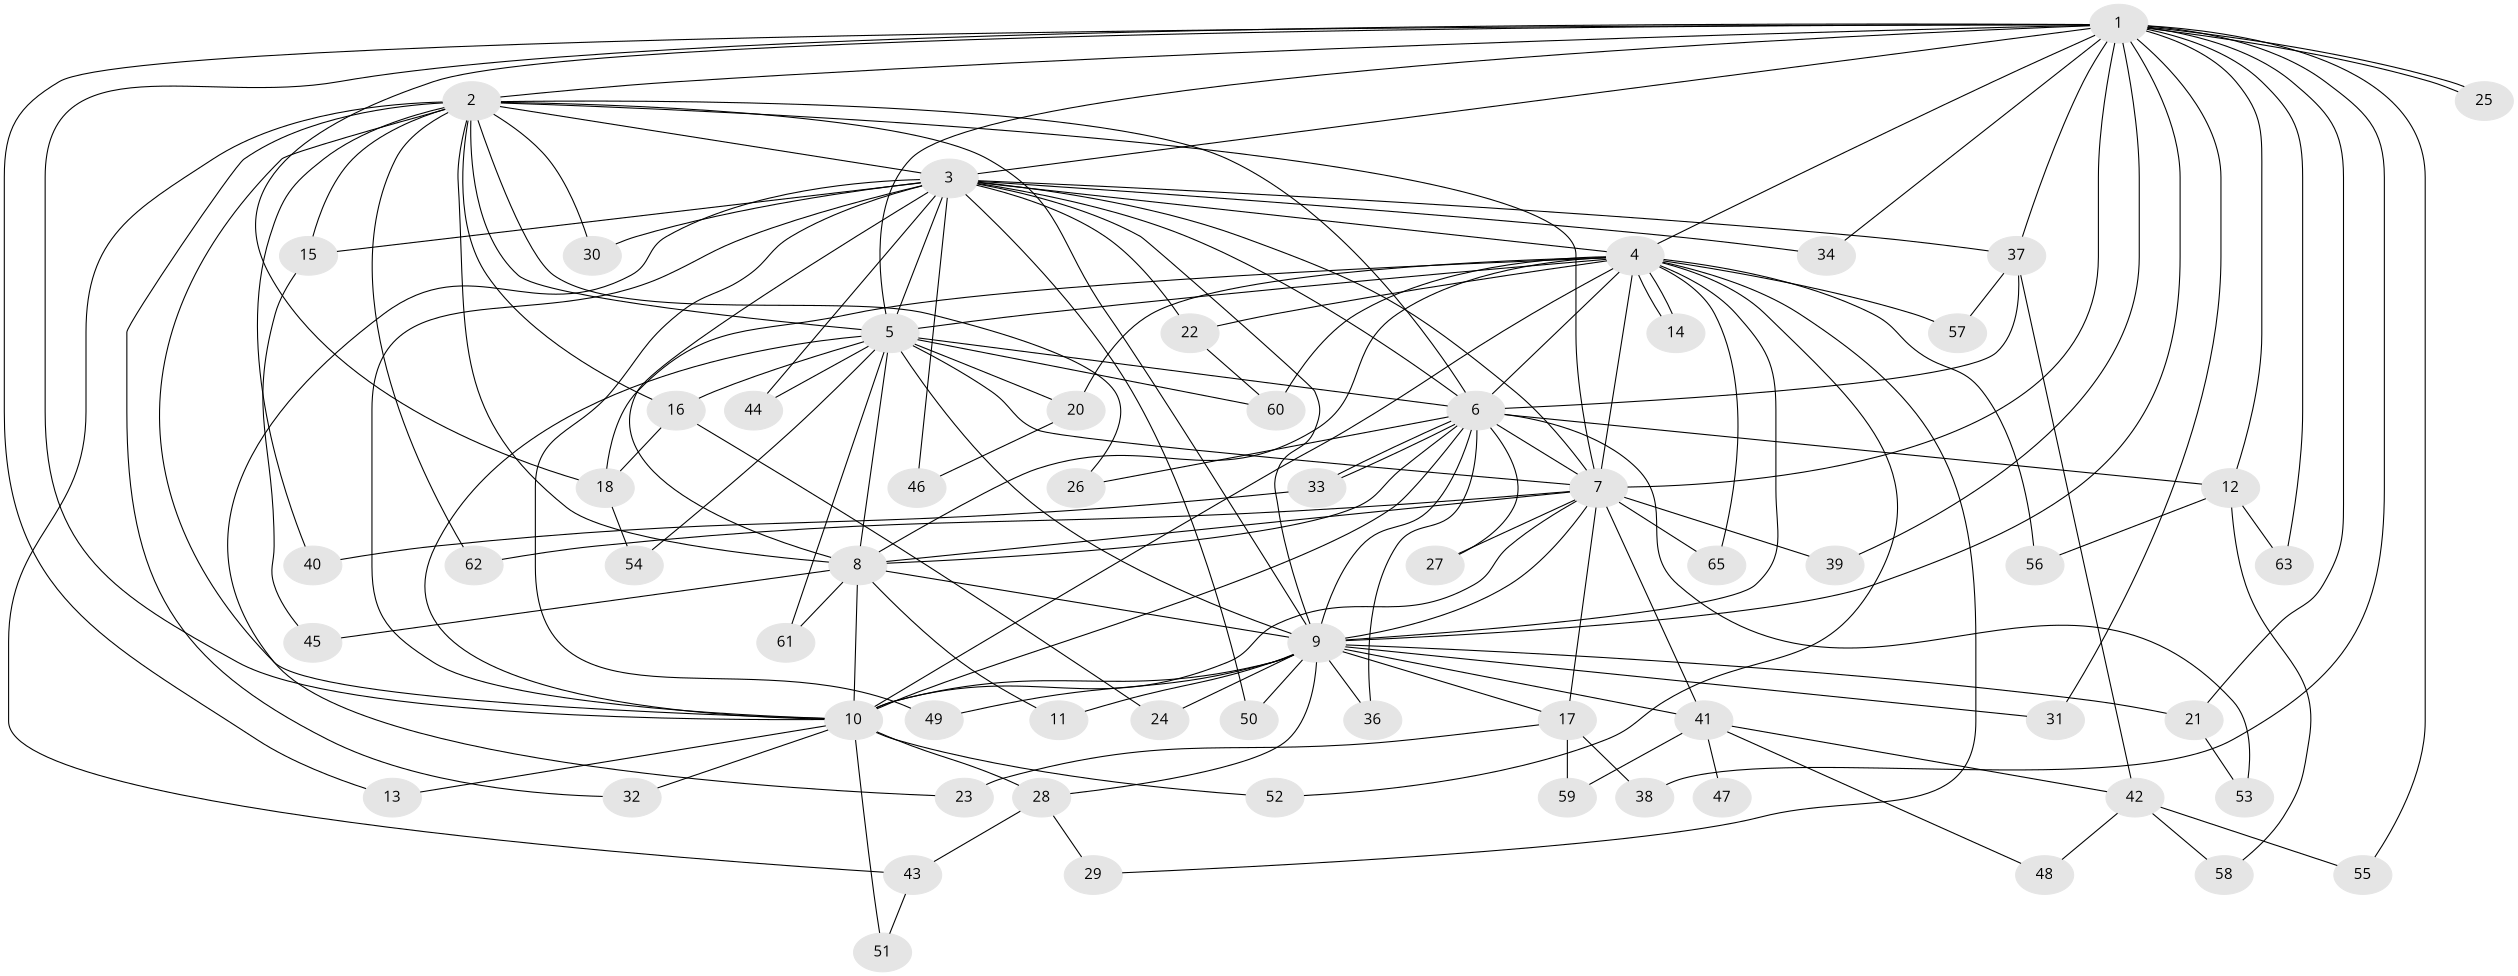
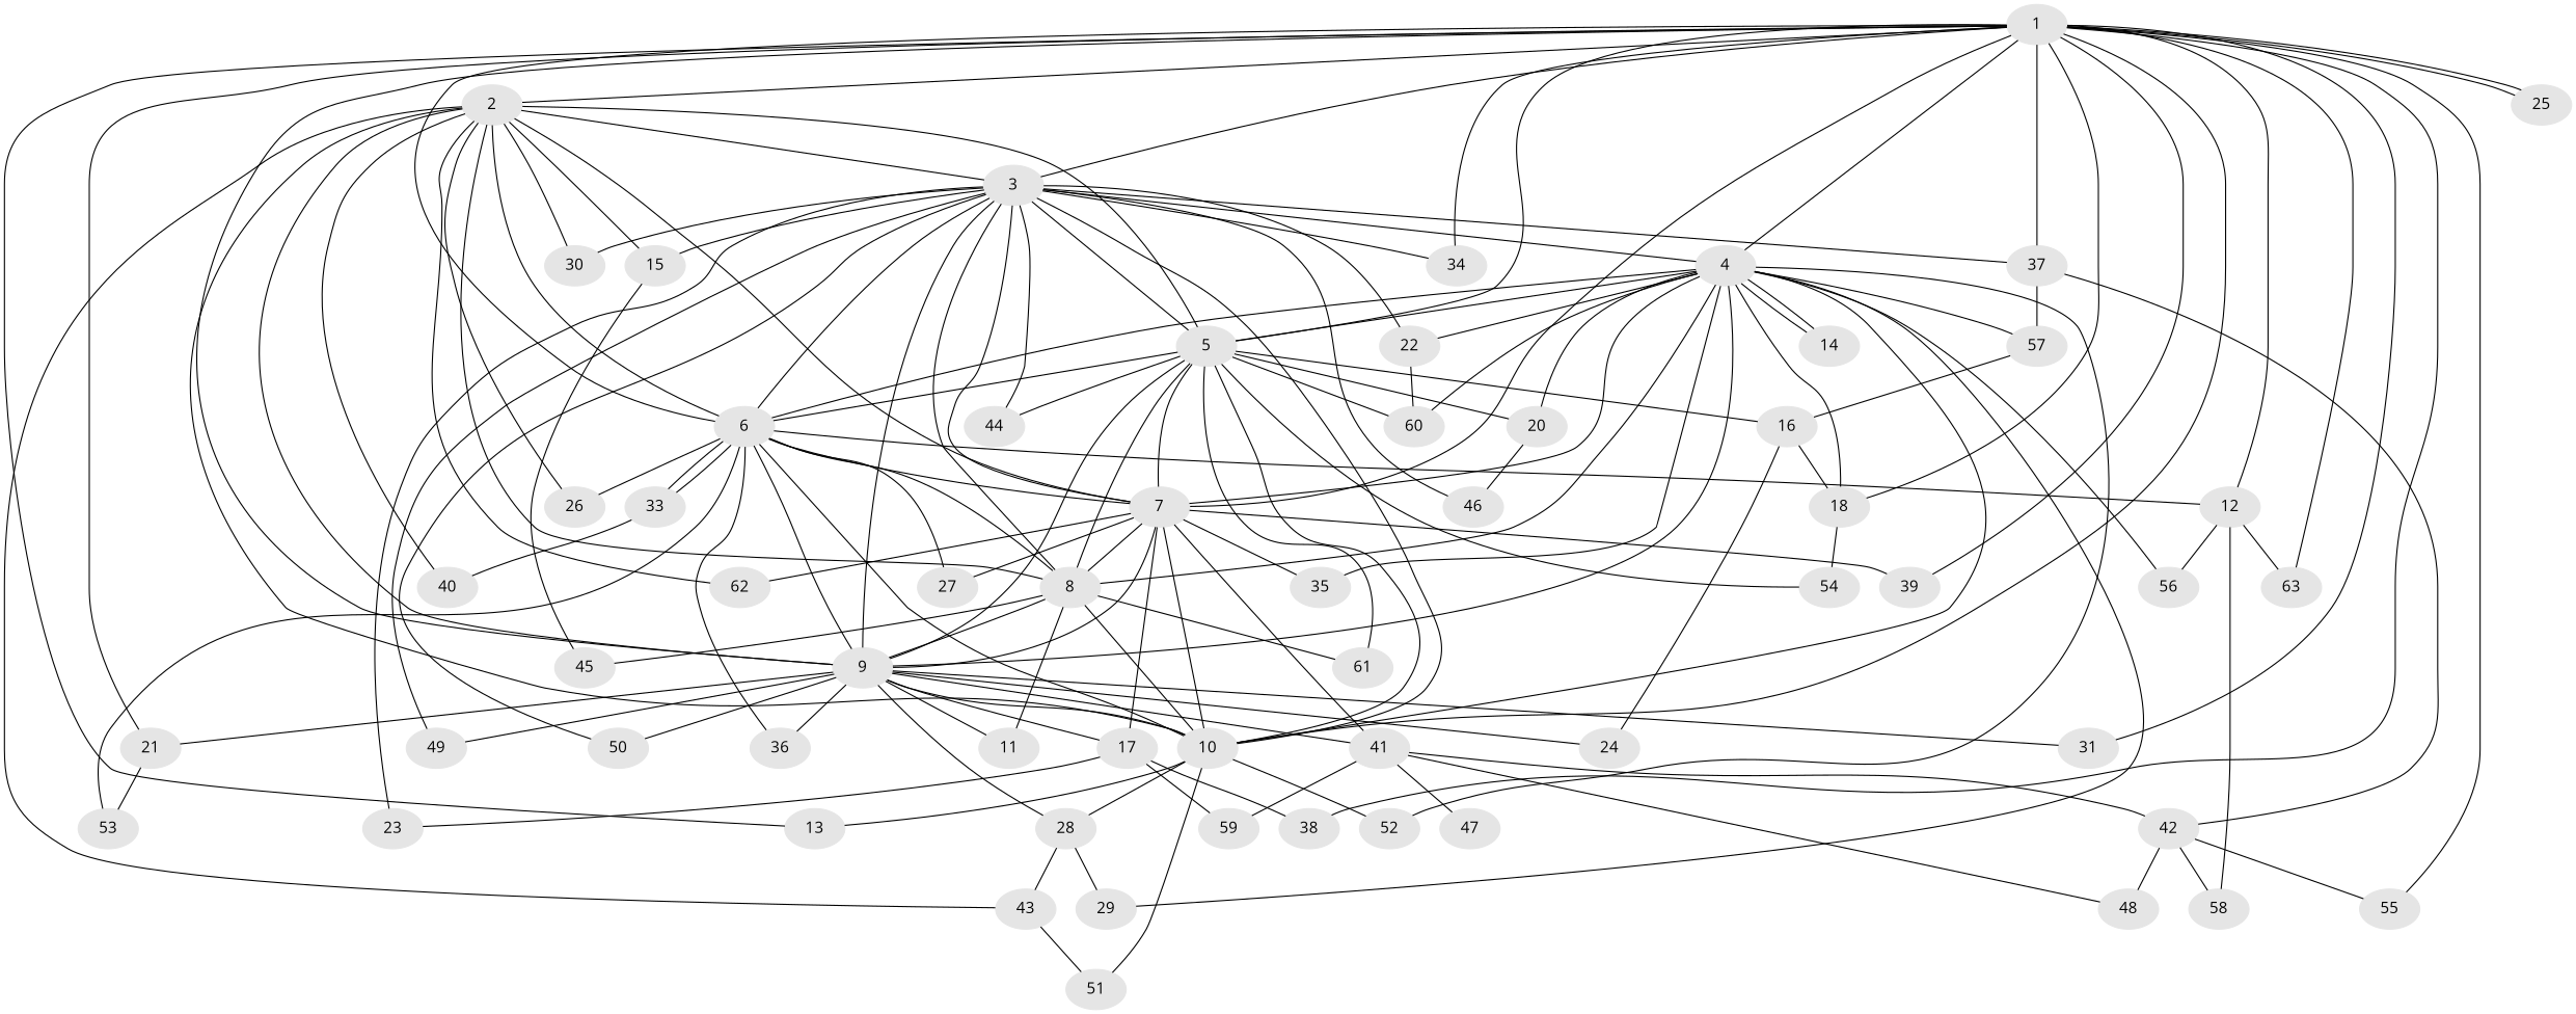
  graph {
    fontname="Open Sans"
    node [color=gray90 fontname="Open Sans" style=filled]
    edge [fontname="Open Sans"]
    1
    2
    3
    4
    5
    6
    7
    9
    10
    12
    13
    21
    25
    31
    34
    37
    38
    39
    55
    63
    18
    8
    15
    16
    26
    30
-   32
    40
    43
    62
    22
    23
    44
    46
    49
    50
    14
    20
    29
-   35 [label=65]
+   35
    52
    56
    57
    54
    60
    61
    27
    33
    36
    53
    17
    41
    11
    45
    24
    28
    51
    58
    42
    59
    47
    48
    1 -- 2
    1 -- 3
    1 -- 4
    1 -- 5
-   37 -- 6
+   1 -- 6
    1 -- 7
    1 -- 9
    1 -- 10
    1 -- 12
    1 -- 13
    1 -- 21
    1 -- 25
    1 -- 25
    1 -- 31
    1 -- 34
    1 -- 37
    1 -- 38
    1 -- 39
    1 -- 55
    1 -- 63
    1 -- 18
    2 -- 3
    2 -- 5
    2 -- 6
    2 -- 7
    2 -- 9
    2 -- 10
    2 -- 8
    2 -- 15
-   2 -- 16
+   57 -- 16
    2 -- 26
    2 -- 30
-   2 -- 32
    2 -- 40
    2 -- 43
    2 -- 62
    3 -- 4
    3 -- 5
    3 -- 6
    3 -- 7
    3 -- 9
    3 -- 10
    3 -- 34
    3 -- 37
    3 -- 8
    3 -- 15
    3 -- 30
    3 -- 22
    3 -- 23
    3 -- 44
    3 -- 46
    3 -- 49
    3 -- 50
    4 -- 5
    4 -- 6
    4 -- 7
    4 -- 9
    4 -- 10
    4 -- 18
    4 -- 8
    4 -- 22
    4 -- 14
    4 -- 14
    4 -- 20
    4 -- 29
    4 -- 35
    4 -- 52
    4 -- 56
    4 -- 57
    5 -- 6
    5 -- 7
    5 -- 9
    5 -- 10
    5 -- 8
    5 -- 16
    5 -- 44
    5 -- 20
    5 -- 54
    5 -- 60
    5 -- 61
    6 -- 7
    6 -- 9
    6 -- 10
    6 -- 12
    6 -- 8
    6 -- 26
    6 -- 27
    6 -- 33
    6 -- 33
    6 -- 36
    6 -- 53
    7 -- 9
    7 -- 10
    7 -- 39
    7 -- 8
    7 -- 62
    7 -- 35
    7 -- 27
    7 -- 17
    7 -- 41
    9 -- 10
    9 -- 21
    9 -- 31
    9 -- 49
    9 -- 50
    9 -- 36
    9 -- 17
    9 -- 41
    9 -- 11
    9 -- 24
    9 -- 28
    10 -- 13
-   10 -- 32
    10 -- 52
    10 -- 28
    10 -- 51
    12 -- 63
    12 -- 56
    12 -- 58
    21 -- 53
    37 -- 57
    37 -- 42
    18 -- 54
    8 -- 9
    8 -- 10
    8 -- 61
    8 -- 11
    8 -- 45
    15 -- 45
    16 -- 18
    16 -- 24
    43 -- 51
    22 -- 60
    20 -- 46
    60 -- 4
    33 -- 40
    17 -- 38
    17 -- 23
    17 -- 59
    41 -- 42
    41 -- 59
    41 -- 47
    41 -- 48
    28 -- 43
    28 -- 29
    42 -- 55
    42 -- 58
    42 -- 48
  }
